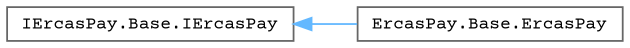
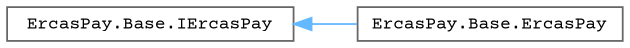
  digraph {
    rankdir=LR
    fontname="Courier Prime"
    node [color=grey40 fillcolor=white fontname="Courier Prime" fontsize=10 shape=box style=filled]
-   n1 [height=0.2 label="IErcasPay.Base.IErcasPay" width=0.4]
+   n1 [height=0.2 label="ErcasPay.Base.IErcasPay" width=0.4]
    n2 [height=0.2 label="ErcasPay.Base.ErcasPay" width=0.4]
    n1 -> n2 [color=steelblue1 dir=back fontname="Courier Prime" fontsize=10 labelfontname=Helvetica labelfontsize=10 style=solid]
  }
